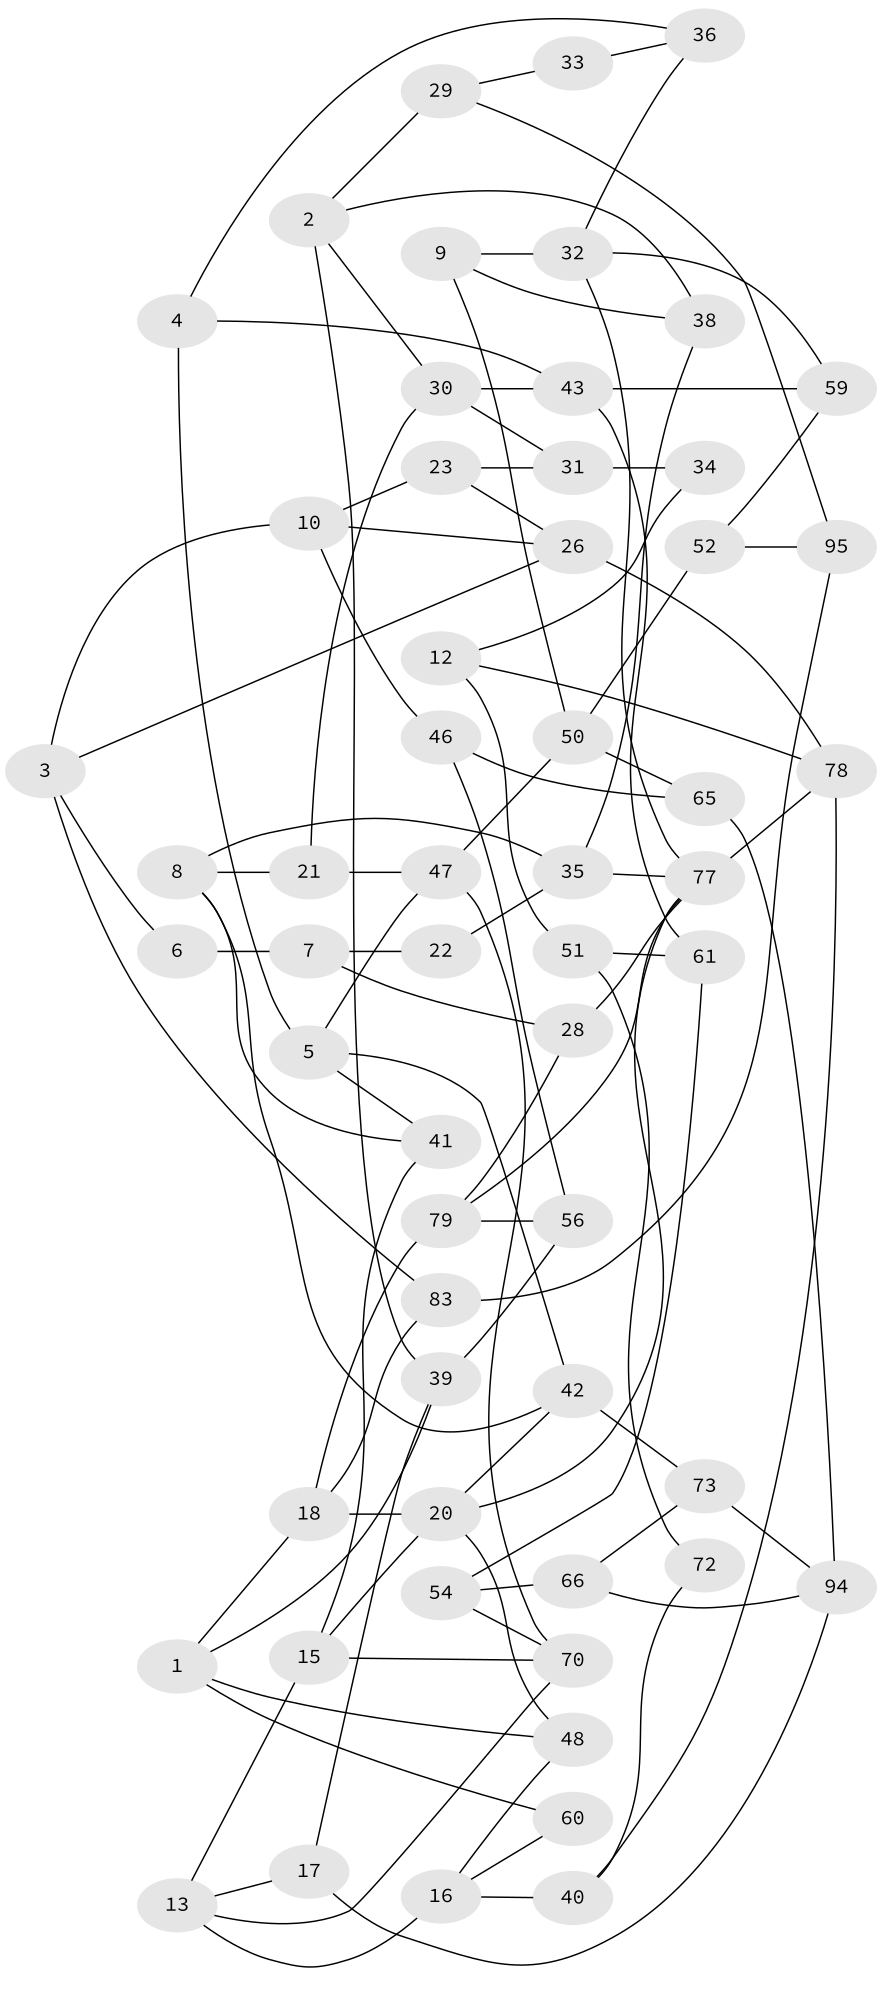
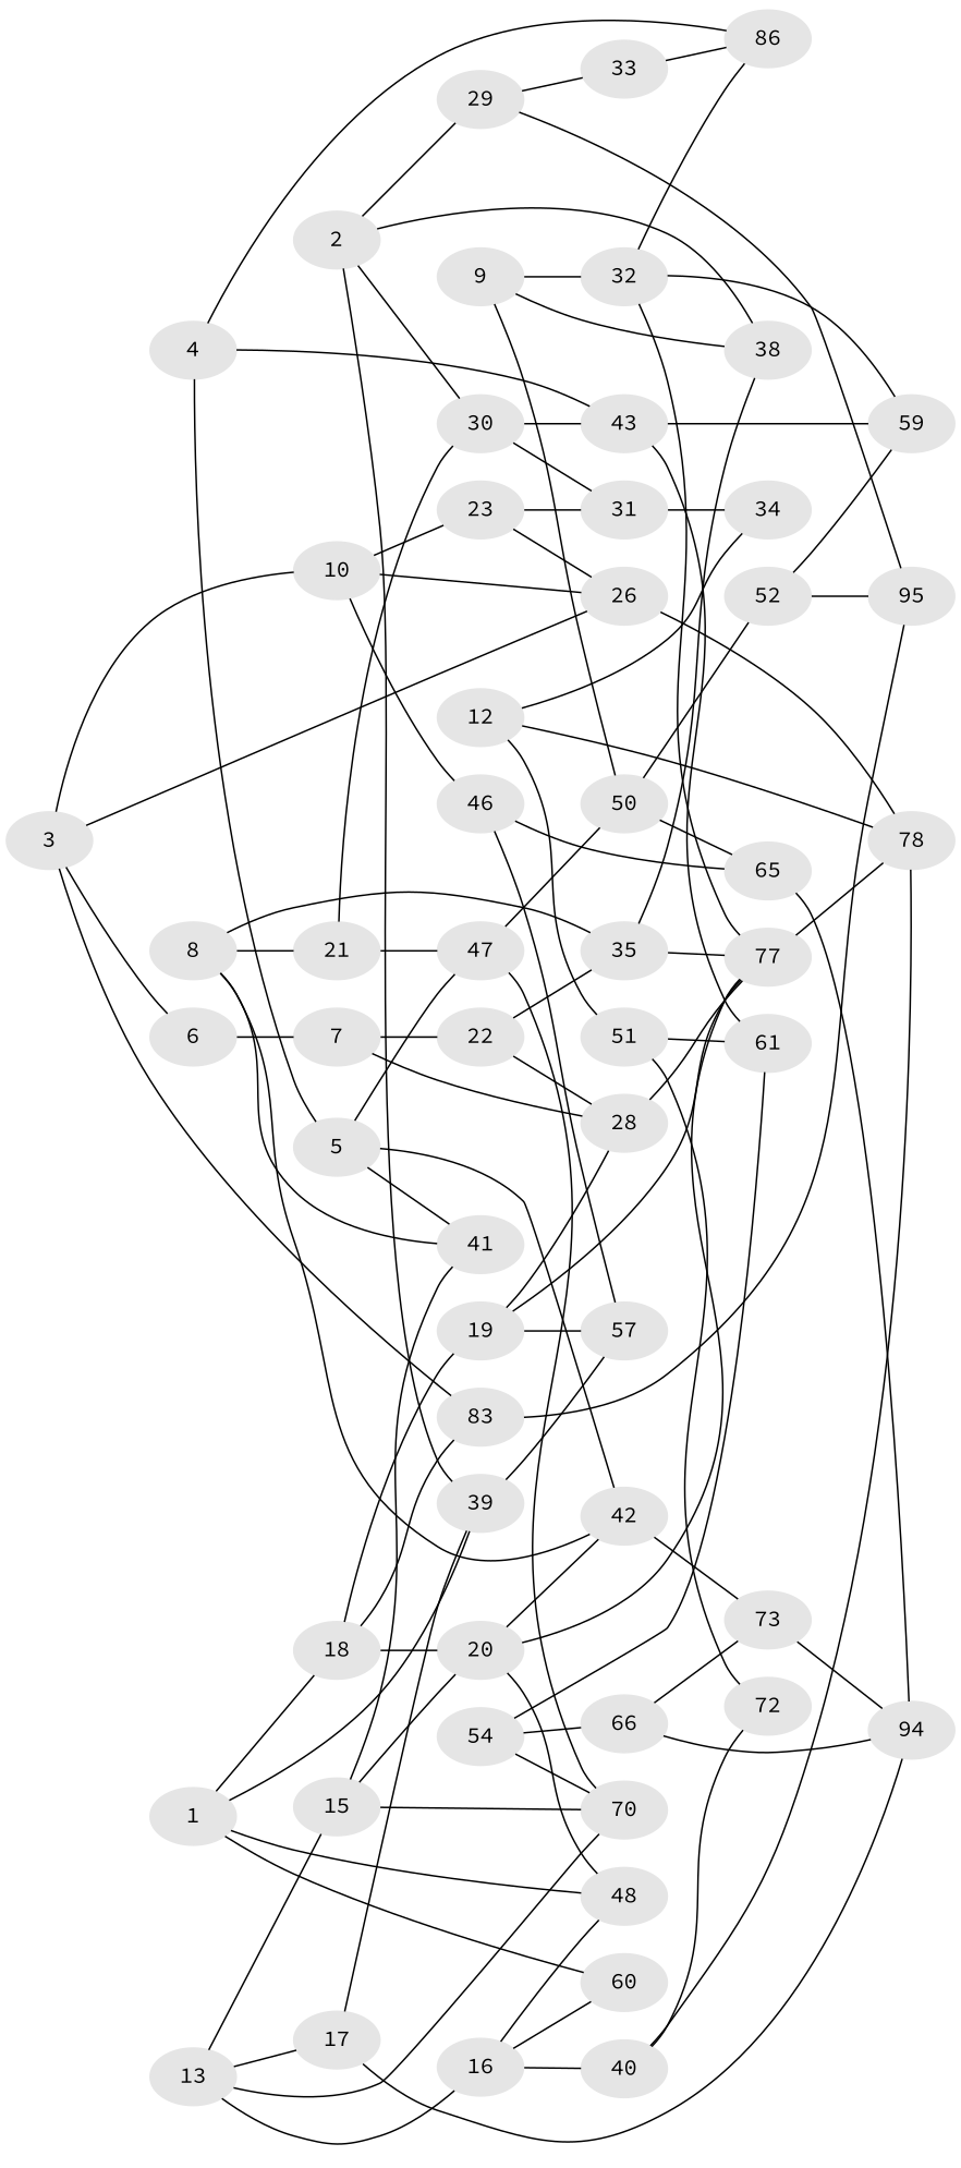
  graph {
    fontname="Source Code Pro"
    rankdir=LR
    node [color=gray90 fontname="Source Code Pro" style=filled]
    edge [fontname="Source Code Pro"]
    1 [super="+49"]
    18 [super="+37"]
    39 [super="+92"]
    48 [super="+69"]
    60
    83
    20 [super="+56"]
-   19 [super="+24" label=79]
-   57 [super="+98" label=56]
+   19 [super="+24"]
+   57 [super="+98"]
    2 [super="+64"]
    29 [super="+80"]
    30 [super="+93"]
    38
    33
    95
    43 [super="+53"]
    31 [super="+63"]
    3 [super="+55"]
    6 [super="+25"]
    10 [super="+58"]
    26 [super="+44"]
    7 [super="+11"]
    23
    46
    78 [super="+88"]
    5 [super="+14"]
    41
    42 [super="+62"]
    47 [super="+89"]
    4
-   36 [super="+84"]
+   36 [super="+84" label=86]
    59
    61 [super="+90"]
    73
    50 [super="+86"]
    70 [super="+91"]
    22 [super="+75"]
    28 [super="+96"]
    35 [super="+82"]
    77 [super="+99"]
    8 [super="+76"]
    21
    32 [super="+68"]
    9
    65
    52
    34 [super="+87"]
    12
    51 [super="+67"]
    72
    13 [super="+71"]
    15 [super="+74"]
    16 [super="+27"]
    17
    40 [super="+100"]
    94 [super="+97"]
    66 [super="+79"]
    54
    1 -- 18
    1 -- 39
    1 -- 48
    1 -- 60
    18 -- 83
    18 -- 20
    18 -- 19
    39 -- 57
    83 -- 95
    20 -- 48
    20 -- 42
    20 -- 77
    19 -- 57
    19 -- 28
    19 -- 77
    2 -- 39
    2 -- 29
    2 -- 30
    2 -- 38
    29 -- 33 [weight=2]
    29 -- 95
    30 -- 43
    30 -- 31
    33 -- 36
    43 -- 59
    43 -- 61
    31 -- 34
    3 -- 83
    3 -- 6
    3 -- 10
    3 -- 26
    6 -- 7
    10 -- 26
    10 -- 23
    10 -- 46
    26 -- 78
    7 -- 22 [weight=2]
    7 -- 28
    23 -- 31
    23 -- 26
    46 -- 57
    46 -- 65
    5 -- 41
    5 -- 42
    5 -- 47
    42 -- 73
    47 -- 50
    47 -- 70
    4 -- 43
    4 -- 5
    4 -- 36
    73 -- 94
    50 -- 65
    50 -- 52
+   22 -- 28
    22 -- 35
    28 -- 77
    35 -- 38
    35 -- 77
    77 -- 78
    8 -- 41
    8 -- 42
    8 -- 35
    8 -- 21
    21 -- 30
    21 -- 47
    32 -- 36
    32 -- 59
    32 -- 77
    9 -- 38
    9 -- 50
    9 -- 32
    65 -- 94
    52 -- 95
    52 -- 59
    12 -- 78
    12 -- 34
    12 -- 51
    51 -- 61
    51 -- 72
    13 -- 70
    13 -- 15
    13 -- 16
    13 -- 17
    15 -- 20
    15 -- 41
    15 -- 70
    16 -- 48
    16 -- 60
    16 -- 40
    17 -- 39
    17 -- 94
    40 -- 78
    40 -- 72 [weight=2]
    66 -- 73
    66 -- 94
    54 -- 61
    54 -- 70
    54 -- 66
  }
